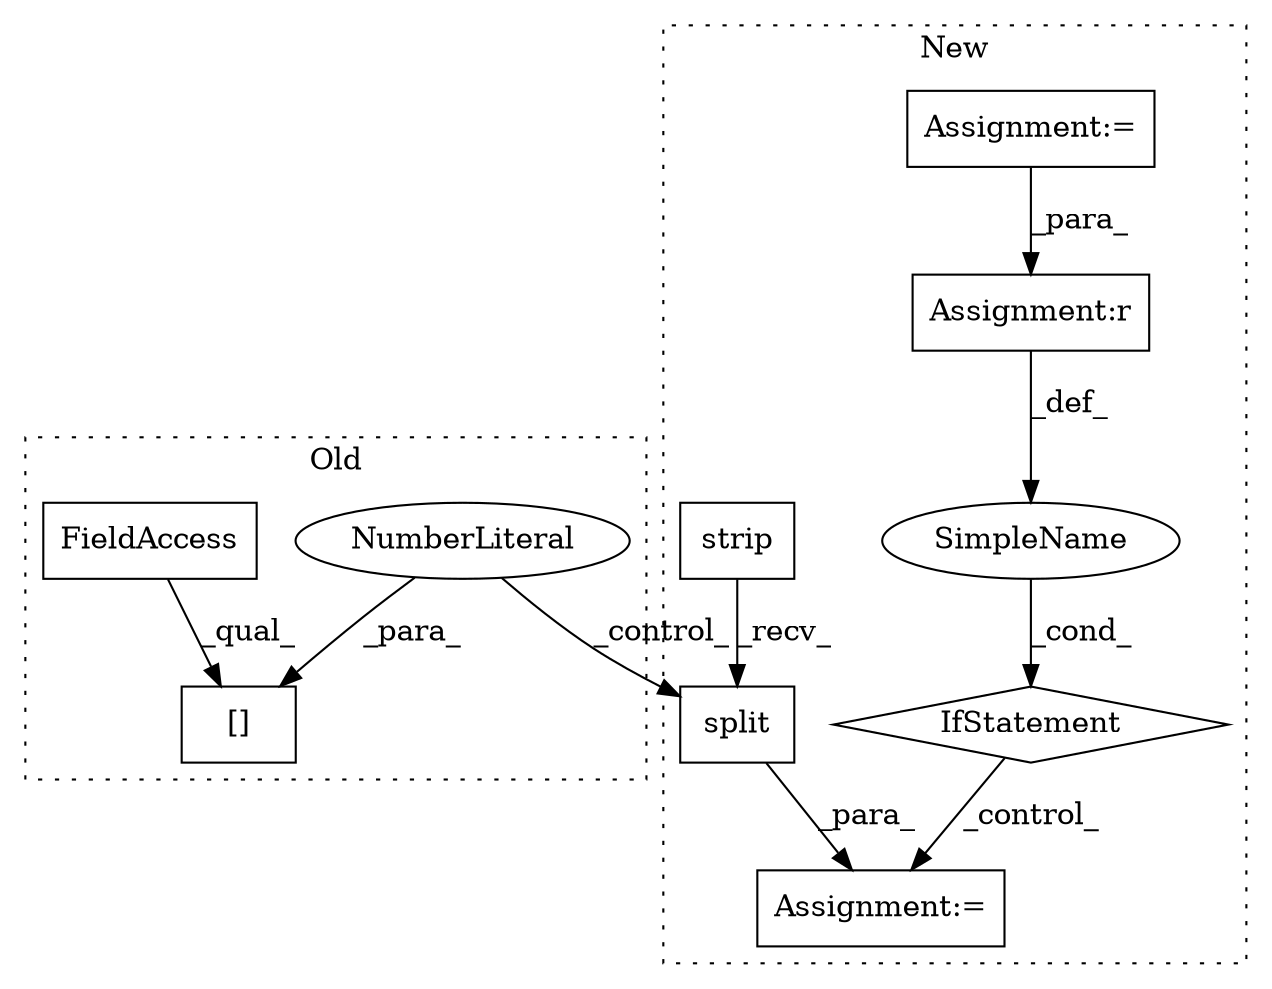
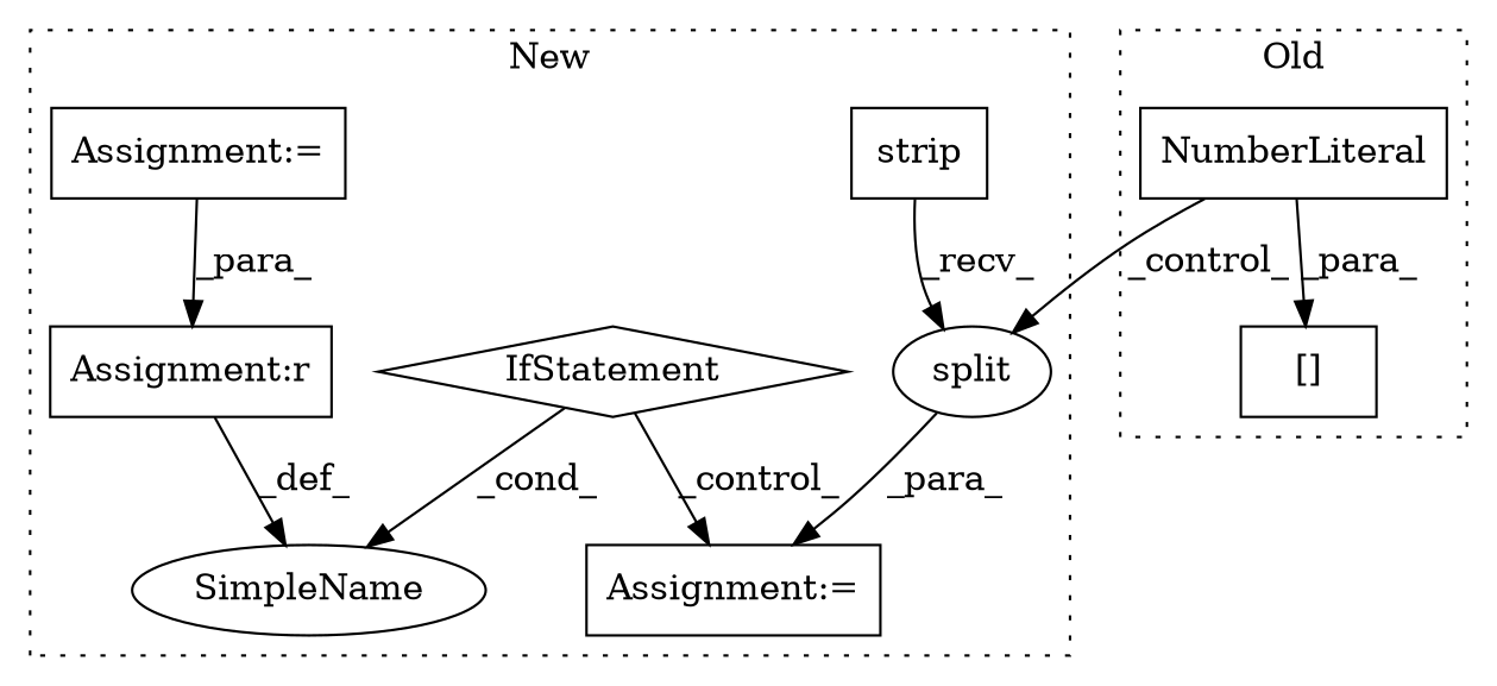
  digraph {
    node [a=32 l=1 shape=box]
    n1 [l=7 label=strip s=9660]
    n2 [a=7 label="Assignment:=" s=9626]
-   n3 [l="6,1" label=split s="9668,9678"]
+   n3 [l="6,1" label=split s="9668,9678" shape=ellipse]
    n4 [a=25 l="4,2" label=IfStatement s="9589,9610" shape=diamond]
    n5 [a=42 label=SimpleName shape=ellipse l=""]
    n6 [a=27 l=4 label="Assignment:r" s=9599]
    n7 [a=7 label="Assignment:=" s=9551]
    n8 [a=2 l="27,1" label="[]" s="7012,7040"]
-   n9 [a=22 l=26 label=FieldAccess s=7012]
-   n10 [a=34 label=NumberLiteral s=7039 shape=ellipse]
+   n10 [a=34 label=NumberLiteral s=7039]
    subgraph cluster_1 {
      label=New
      style=dotted
      n1
      n2
      n3
      n4
      n5
      n6
      n7
    }
    subgraph cluster_2 {
      label=Old
      style=dotted
      n8
-     n9
      n10
    }
    n1 -> n3 [label=_recv_]
    n3 -> n2 [label=_para_]
    n4 -> n2 [label=_control_]
-   n5 -> n4 [label=_cond_]
+   n4 -> n5 [label=_cond_]
    n6 -> n5 [label=_def_]
    n7 -> n6 [label=_para_]
-   n9 -> n8 [label=_qual_]
    n10 -> n3 [label=_control_]
    n10 -> n8 [label=_para_]
  }
